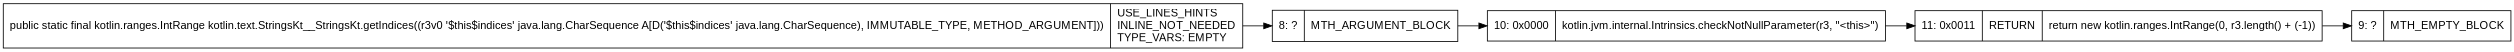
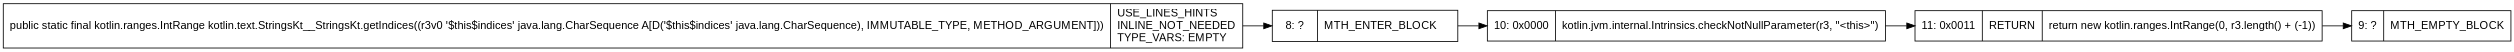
  digraph {
    fontname="Liberation Sans"
    rankdir=LR
    node [fontname="Liberation Sans" shape=record]
    edge [fontname="Liberation Sans"]
-   n1 [label="{8\:\ ?|MTH_ARGUMENT_BLOCK\l}"]
+   n1 [label="{8\:\ ?|MTH_ENTER_BLOCK\l}"]
    n2 [label="{10\:\ 0x0000|kotlin.jvm.internal.Intrinsics.checkNotNullParameter(r3, \"\<this\>\")\l}"]
    n3 [label="{11\:\ 0x0011|RETURN\l|return new kotlin.ranges.IntRange(0, r3.length() + (\-1))\l}"]
    n4 [label="{9\:\ ?|MTH_EMPTY_BLOCK\l}"]
    n5 [label="{public static final kotlin.ranges.IntRange kotlin.text.StringsKt__StringsKt.getIndices((r3v0 '$this$indices' java.lang.CharSequence A[D('$this$indices' java.lang.CharSequence), IMMUTABLE_TYPE, METHOD_ARGUMENT]))  | USE_LINES_HINTS\lINLINE_NOT_NEEDED\lTYPE_VARS: EMPTY\l}"]
    n1 -> n2
    n2 -> n3
    n3 -> n4
    n5 -> n1
  }
